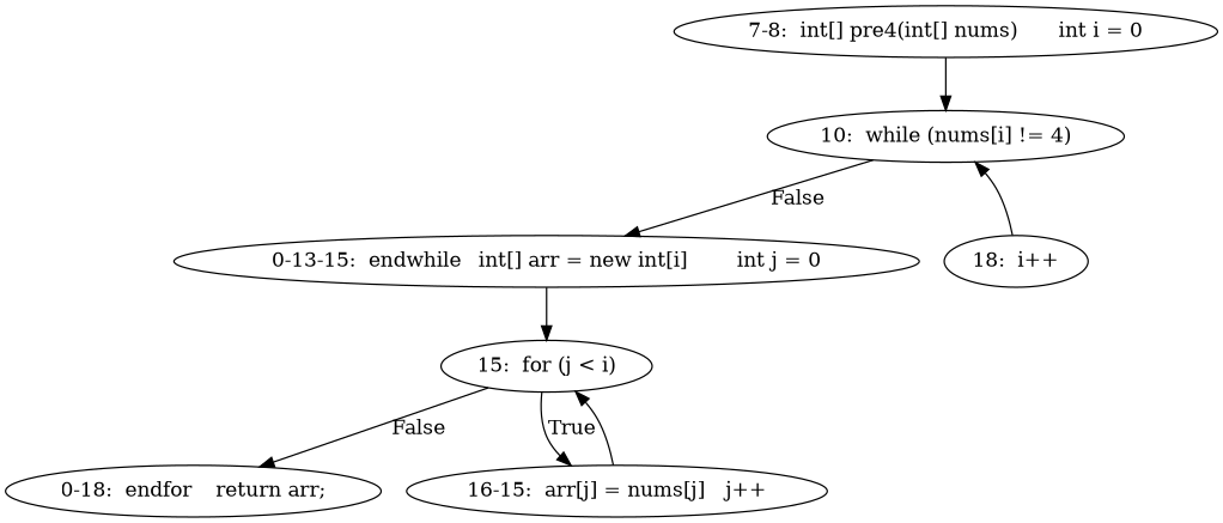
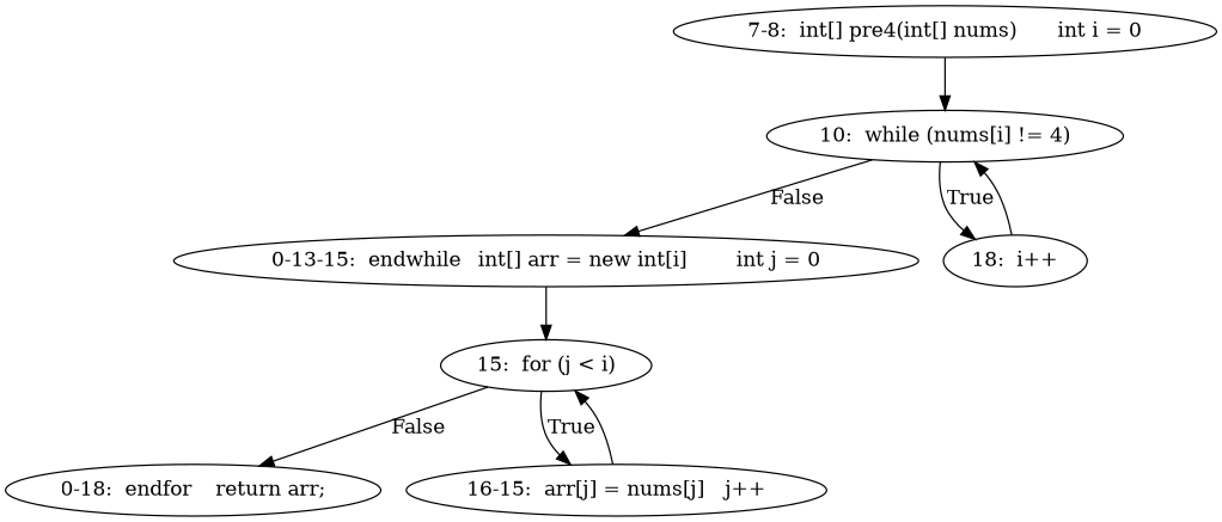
  digraph {
    n1 [label="7-8:  int[] pre4(int[] nums)	int i = 0"]
    n2 [label="10:  while (nums[i] != 4)"]
    n3 [label="0-13-15:  endwhile	int[] arr = new int[i]	int j = 0"]
    n4 [label="18:  i++"]
    n5 [label="15:  for (j < i)"]
    n6 [label="0-18:  endfor	return arr;"]
    n7 [label="16-15:  arr[j] = nums[j]	j++"]
    n1 -> n2
    n2 -> n3 [label=False]
+   n2 -> n4 [label=True]
    n3 -> n5
    n4 -> n2
    n5 -> n6 [label=False]
    n5 -> n7 [label=True]
    n7 -> n5
  }
